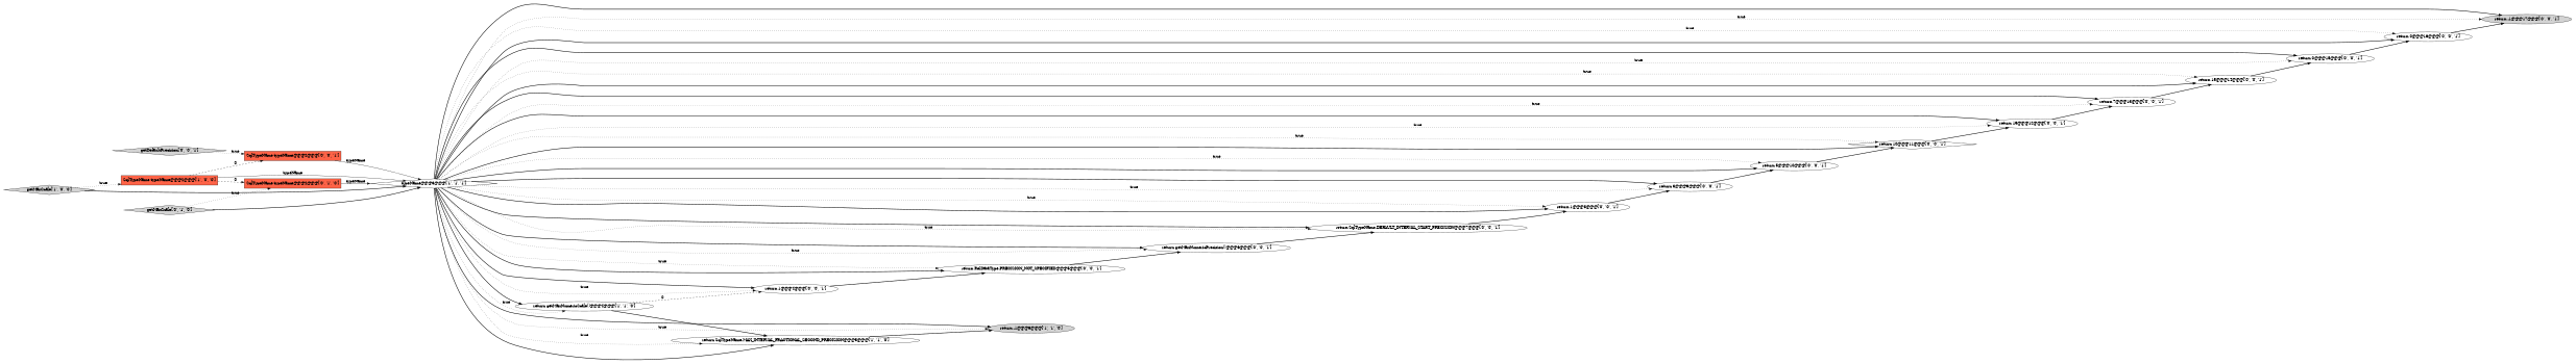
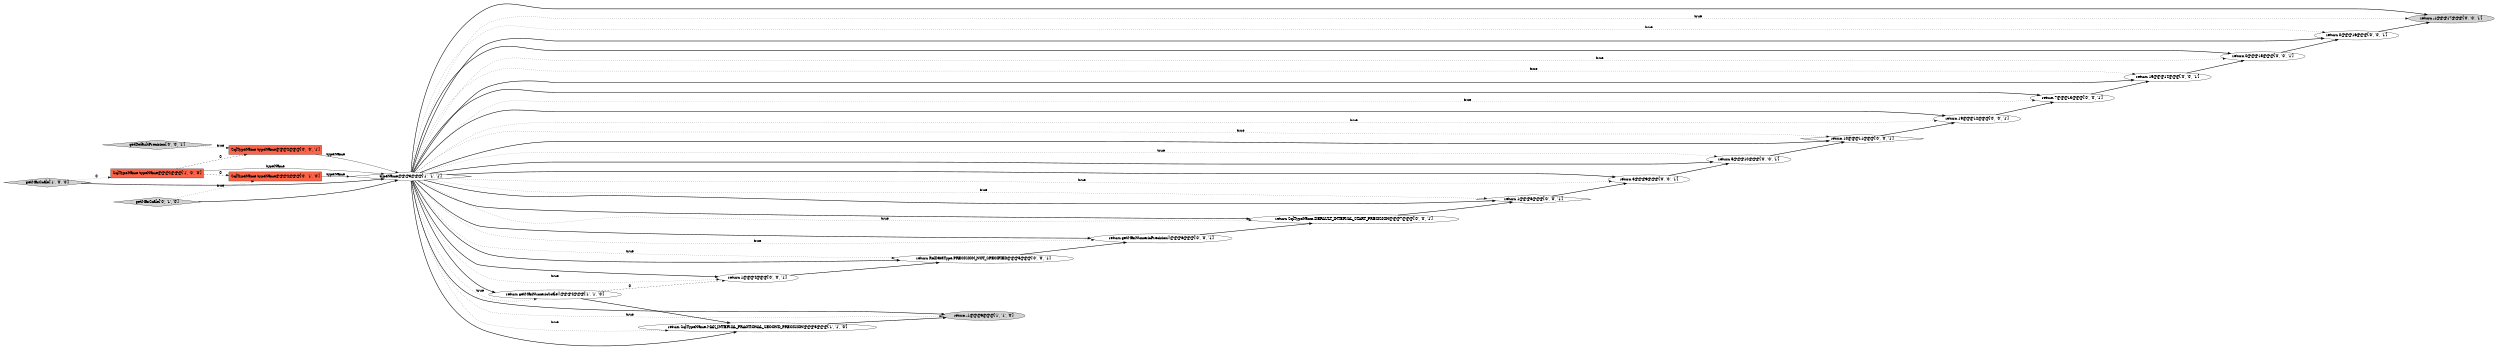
  digraph {
    rankdir=LR
    node [fillcolor=white shape=ellipse style=filled]
    edge [style=bold]
    n1 [fillcolor=tomato label="SqlTypeName typeName@@@2@@@['0', '0', '1']" shape=box]
    n2 [label="typeName@@@3@@@['1', '1', '1']" shape=diamond]
    n3 [label="return 1@@@4@@@['0', '0', '1']"]
    n4 [label="return RelDataType.PRECISION_NOT_SPECIFIED@@@5@@@['0', '0', '1']"]
    n5 [label="return getMaxNumericScale()@@@4@@@['1', '1', '0']"]
    n6 [label="return SqlTypeName.MAX_INTERVAL_FRACTIONAL_SECOND_PRECISION@@@5@@@['1', '1', '0']"]
    n7 [label="return 19@@@12@@@['0', '0', '1']"]
    n8 [label="return 7@@@13@@@['0', '0', '1']"]
    n9 [label="return 0@@@16@@@['0', '0', '1']"]
    n10 [fillcolor=lightgray label="return -1@@@17@@@['0', '0', '1']"]
    n11 [label="return getMaxNumericPrecision()@@@6@@@['0', '0', '1']"]
    n12 [label="return SqlTypeName.DEFAULT_INTERVAL_START_PRECISION@@@7@@@['0', '0', '1']"]
    n13 [label="return 10@@@11@@@['0', '0', '1']" shape=diamond]
    n14 [label="return 3@@@9@@@['0', '0', '1']"]
    n15 [label="return 5@@@10@@@['0', '0', '1']"]
-   n16 [label="return 1@@@8@@@['0', '0', '1']"]
+   n16 [label="return 1@@@8@@@['0', '0', '1']" shape=diamond]
    n17 [fillcolor=lightgray label="return -1@@@6@@@['1', '1', '0']"]
    n18 [label="return 15@@@14@@@['0', '0', '1']"]
    n19 [label="return 0@@@15@@@['0', '0', '1']"]
    n20 [fillcolor=lightgray label="getDefaultPrecision['0', '0', '1']" shape=diamond]
    n21 [fillcolor=lightgray label="getMaxScale['1', '0', '0']" shape=diamond]
    n22 [fillcolor=tomato label="SqlTypeName typeName@@@2@@@['1', '0', '0']" shape=box]
    n23 [fillcolor=tomato label="SqlTypeName typeName@@@2@@@['0', '1', '0']" shape=box]
    n24 [fillcolor=lightgray label="getMaxScale['0', '1', '0']" shape=diamond]
    n1 -> n2 [label=typeName style=solid]
    n2 -> n3
    n2 -> n3 [label=true style=dotted]
    n2 -> n4 [label=true style=dotted]
    n2 -> n4
    n2 -> n5
    n2 -> n5 [label=true style=dotted]
    n2 -> n6 [label=true style=dotted]
    n2 -> n6
    n2 -> n7
    n2 -> n7 [label=true style=dotted]
    n2 -> n8
    n2 -> n8 [label=true style=dotted]
    n2 -> n9 [label=true style=dotted]
    n2 -> n9
    n2 -> n10
    n2 -> n10 [label=true style=dotted]
    n2 -> n11
    n2 -> n11 [label=true style=dotted]
    n2 -> n12
    n2 -> n12 [label=true style=dotted]
    n2 -> n13 [label=true style=dotted]
    n2 -> n13
    n2 -> n14
    n2 -> n14 [label=true style=dotted]
    n2 -> n15 [label=true style=dotted]
    n2 -> n15
    n2 -> n16 [label=true style=dotted]
    n2 -> n16
    n2 -> n17
    n2 -> n17 [label=true style=dotted]
    n2 -> n18 [label=true style=dotted]
    n2 -> n18
    n2 -> n19
    n2 -> n19 [label=true style=dotted]
    n3 -> n4
    n4 -> n11
    n5 -> n3 [label=0 style=dashed]
    n5 -> n6
    n6 -> n17
    n7 -> n8
    n8 -> n18
    n9 -> n10
    n11 -> n12
    n12 -> n16
    n13 -> n7
    n14 -> n15
    n15 -> n13
    n16 -> n14
    n18 -> n19
    n19 -> n9
    n20 -> n1 [label=true style=dotted]
    n21 -> n2
-   n21 -> n22 [label=true style=dotted]
+   n21 -> n22 [label=0 style=dotted]
    n22 -> n1 [label=0 style=dashed]
    n22 -> n2 [label=typeName style=solid]
    n22 -> n23 [label=0 style=dashed]
    n23 -> n2 [label=typeName style=solid]
    n24 -> n2
    n24 -> n23 [label=true style=dotted]
  }
